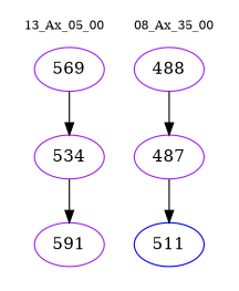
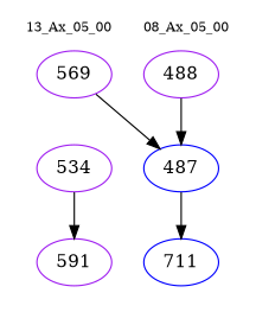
  digraph {
    node [color=purple]
    edge [color=black]
    n1 [label=569]
    n2 [label=534]
    n3 [label=591]
    n4 [label=488]
-   n5 [label=487]
-   n6 [color=blue label=511]
+   n5 [color=blue label=487]
+   n6 [color=blue label=711]
    subgraph cluster_1 {
      color=white
      fontsize=10
      label="13_Ax_05_00"
      n1
      n2
      n3
    }
    subgraph cluster_2 {
      color=white
      fontsize=10
-     label="08_Ax_35_00"
+     label="08_Ax_05_00"
      n4
      n5
      n6
    }
-   n1 -> n2
+   n1 -> n5
    n2 -> n3
    n4 -> n5
    n5 -> n6
  }
